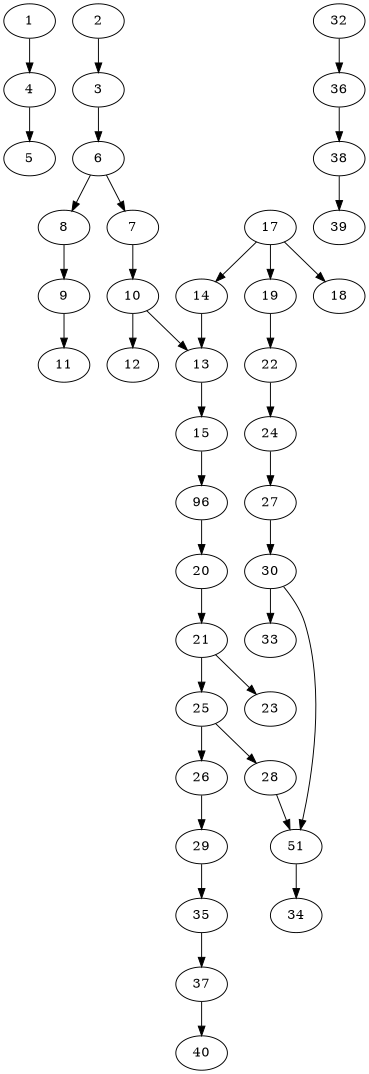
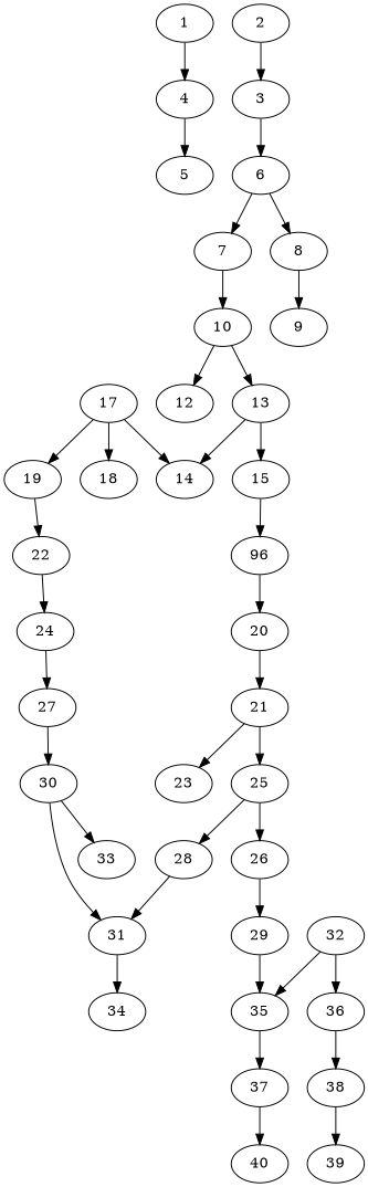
  digraph {
    node [alpha=0.11]
    1 [alpha=0.14 expect_size=45168640]
    4 [alpha=0.08 expect_size=25846784]
    5 [alpha=0.16 expect_size=12940288]
    2 [alpha=0.17 expect_size=36946944]
    3 [alpha=0.09 expect_size=13336576]
    6 [alpha=0.19 expect_size=34428928]
    7 [alpha=0.07 expect_size=37960704]
    8 [expect_size=13345792]
    10 [alpha=0.06 expect_size=24445952]
    9 [alpha=0.05 expect_size=39569408]
    12 [alpha=0.04 expect_size=7434240]
    13 [alpha=0.07 expect_size=47881216]
-   11 [expect_size=22393856]
    14 [alpha=0.18 expect_size=22859776]
    15 [alpha=0.09 expect_size=42375168]
    n16 [alpha=0.06 expect_size=32956416 label=96]
    17 [alpha=0.17 expect_size=30107648]
    18 [alpha=0.07 expect_size=46150656]
    19 [alpha=0.00 expect_size=25111552]
    20 [alpha=0.09 expect_size=35780608]
    22 [alpha=0.14 expect_size=28022784]
    21 [alpha=0.15 expect_size=50081792]
    23 [alpha=0.17 expect_size=37430272]
    25 [alpha=0.03 expect_size=47292416]
    24 [alpha=0.09 expect_size=5644288]
    27 [expect_size=35165184]
    26 [alpha=0.10 expect_size=22046720]
    28 [alpha=0.16 expect_size=28157952]
    29 [alpha=0.15 expect_size=44963840]
    30 [alpha=0.02 expect_size=45276160]
-   31 [alpha=0.16 expect_size=19563520 label=51]
+   31 [alpha=0.16 expect_size=19563520]
    33 [alpha=0.05 expect_size=41541632]
    35 [alpha=0.03 expect_size=7708672]
    34 [alpha=0.06 expect_size=34659328]
    32 [alpha=0.12 expect_size=7749632]
    36 [expect_size=15571968]
    37 [alpha=0.10 expect_size=40251392]
    38 [alpha=0.06 expect_size=20091904]
    40 [alpha=0.08 expect_size=45453312]
    39 [expect_size=10383360]
    1 -> 4
    4 -> 5
    2 -> 3
    3 -> 6
    6 -> 7
    6 -> 8
    7 -> 10
    8 -> 9
    10 -> 12
    10 -> 13
-   9 -> 11
-   14 -> 13
+   13 -> 14
    13 -> 15
    15 -> n16
    n16 -> 20
    17 -> 14
    17 -> 18
    17 -> 19
    19 -> 22
    20 -> 21
    22 -> 24
    21 -> 23
    21 -> 25
    25 -> 26
    25 -> 28
    24 -> 27
    27 -> 30
    26 -> 29
    28 -> 31
    29 -> 35
    30 -> 31
    30 -> 33
    31 -> 34
    35 -> 37
+   32 -> 35
    32 -> 36
    36 -> 38
    37 -> 40
    38 -> 39
  }
